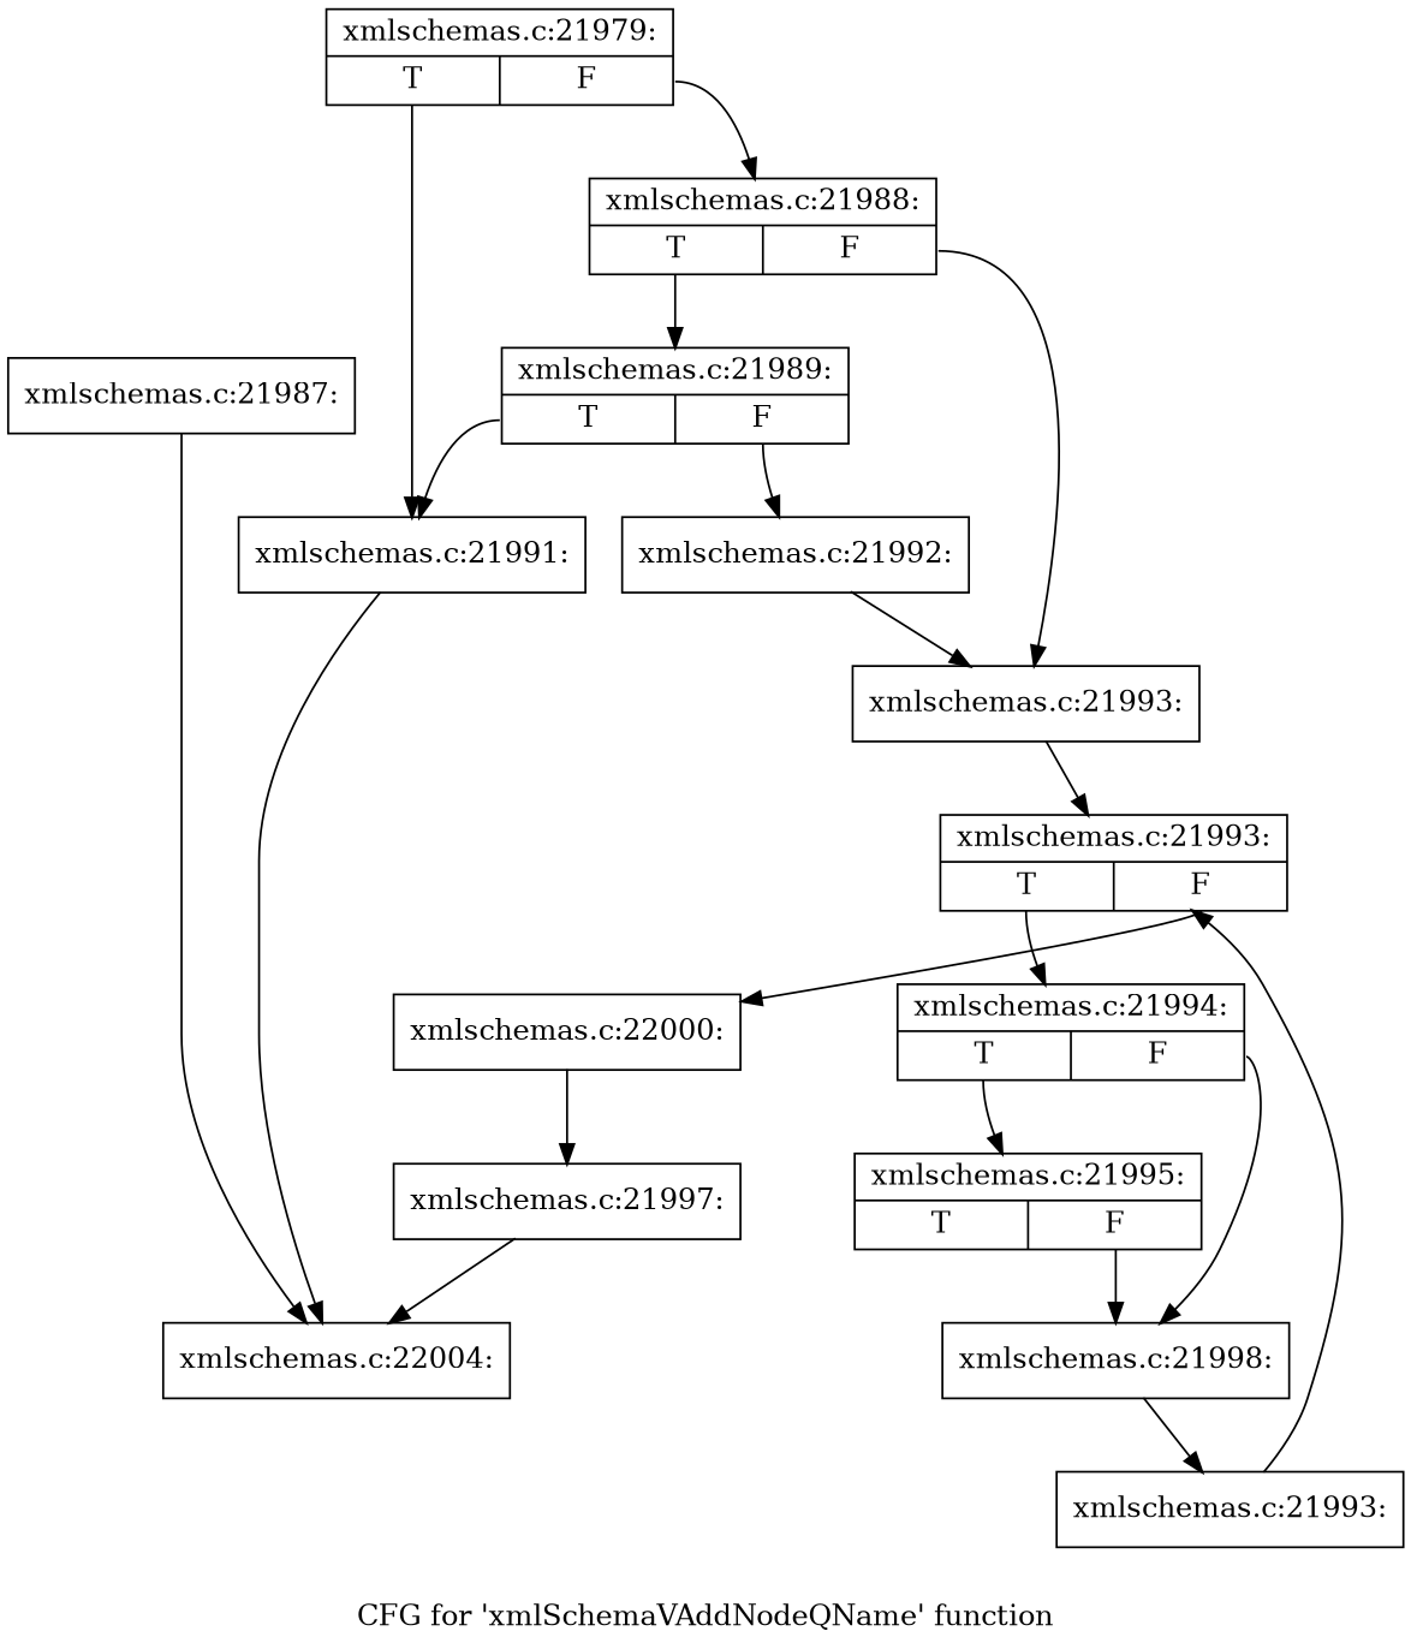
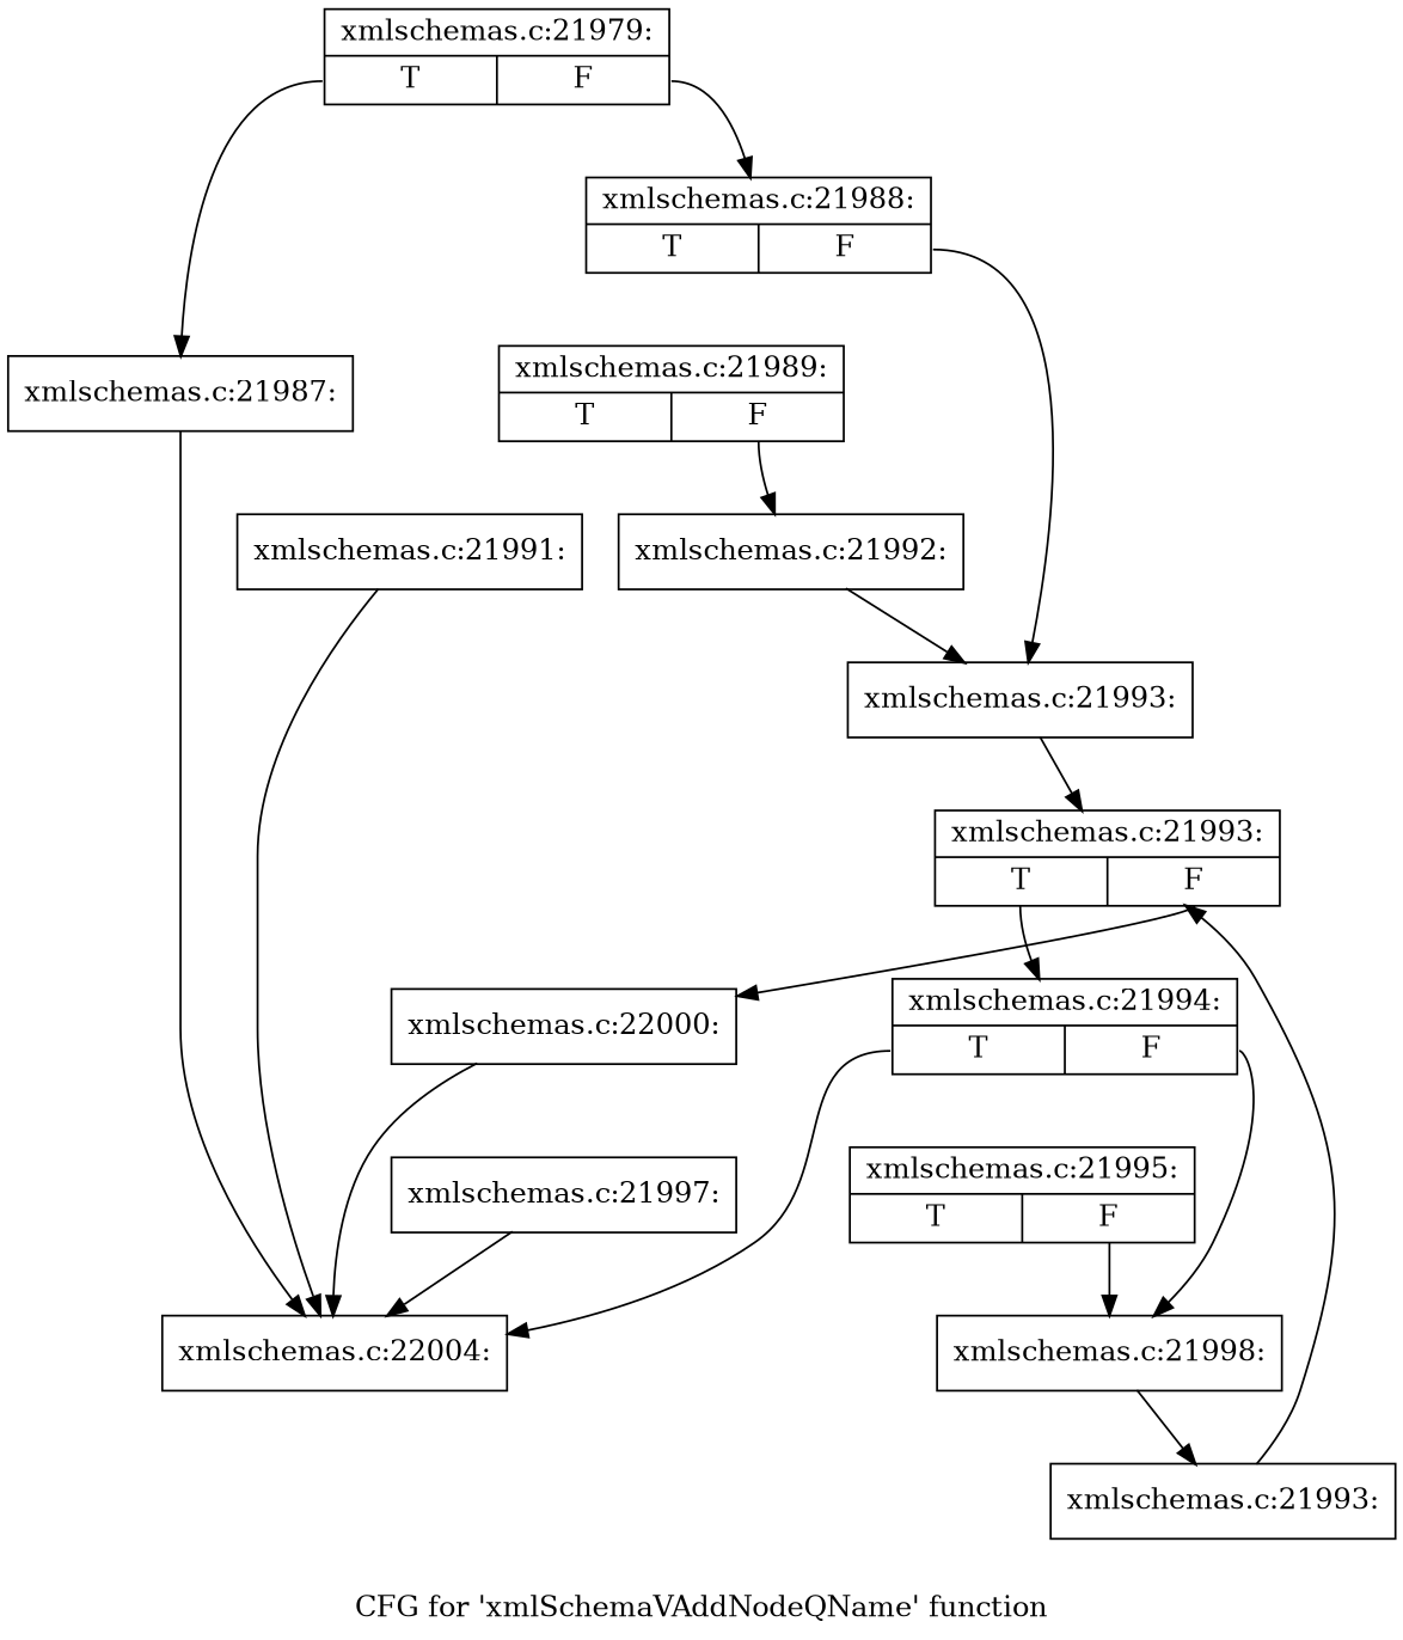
  digraph {
    label="CFG for 'xmlSchemaVAddNodeQName' function"
    node [shape=record]
    n1 [label="{xmlschemas.c:21979:|{<s0>T|<s1>F}}"]
    n2 [label="{xmlschemas.c:21987:}"]
    n3 [label="{xmlschemas.c:21988:|{<s0>T|<s1>F}}"]
    n4 [label="{xmlschemas.c:22004:}"]
    n5 [label="{xmlschemas.c:21989:|{<s0>T|<s1>F}}"]
    n6 [label="{xmlschemas.c:21993:}"]
    n7 [label="{xmlschemas.c:21991:}"]
    n8 [label="{xmlschemas.c:21992:}"]
    n9 [label="{xmlschemas.c:21993:|{<s0>T|<s1>F}}"]
    n10 [label="{xmlschemas.c:21994:|{<s0>T|<s1>F}}"]
    n11 [label="{xmlschemas.c:22000:}"]
    n12 [label="{xmlschemas.c:21995:|{<s0>T|<s1>F}}"]
    n13 [label="{xmlschemas.c:21998:}"]
    n14 [label="{xmlschemas.c:21993:}"]
    n15 [label="{xmlschemas.c:21997:}"]
-   n1 -> n7 [tailport=s0]
+   n1 -> n2 [tailport=s0]
    n1 -> n3 [tailport=s1]
    n2 -> n4
-   n3 -> n5 [tailport=s0]
    n3 -> n6 [tailport=s1]
-   n5 -> n7 [tailport=s0]
    n5 -> n8 [tailport=s1]
    n6 -> n9
    n7 -> n4
    n8 -> n6
    n9 -> n10 [tailport=s0]
    n9 -> n11 [tailport=s1]
-   n10 -> n12 [tailport=s0]
+   n10 -> n4 [tailport=s0]
    n10 -> n13 [tailport=s1]
-   n11 -> n15
+   n11 -> n4
    n12 -> n13 [tailport=s1]
    n13 -> n14
    n14 -> n9
    n15 -> n4
  }
